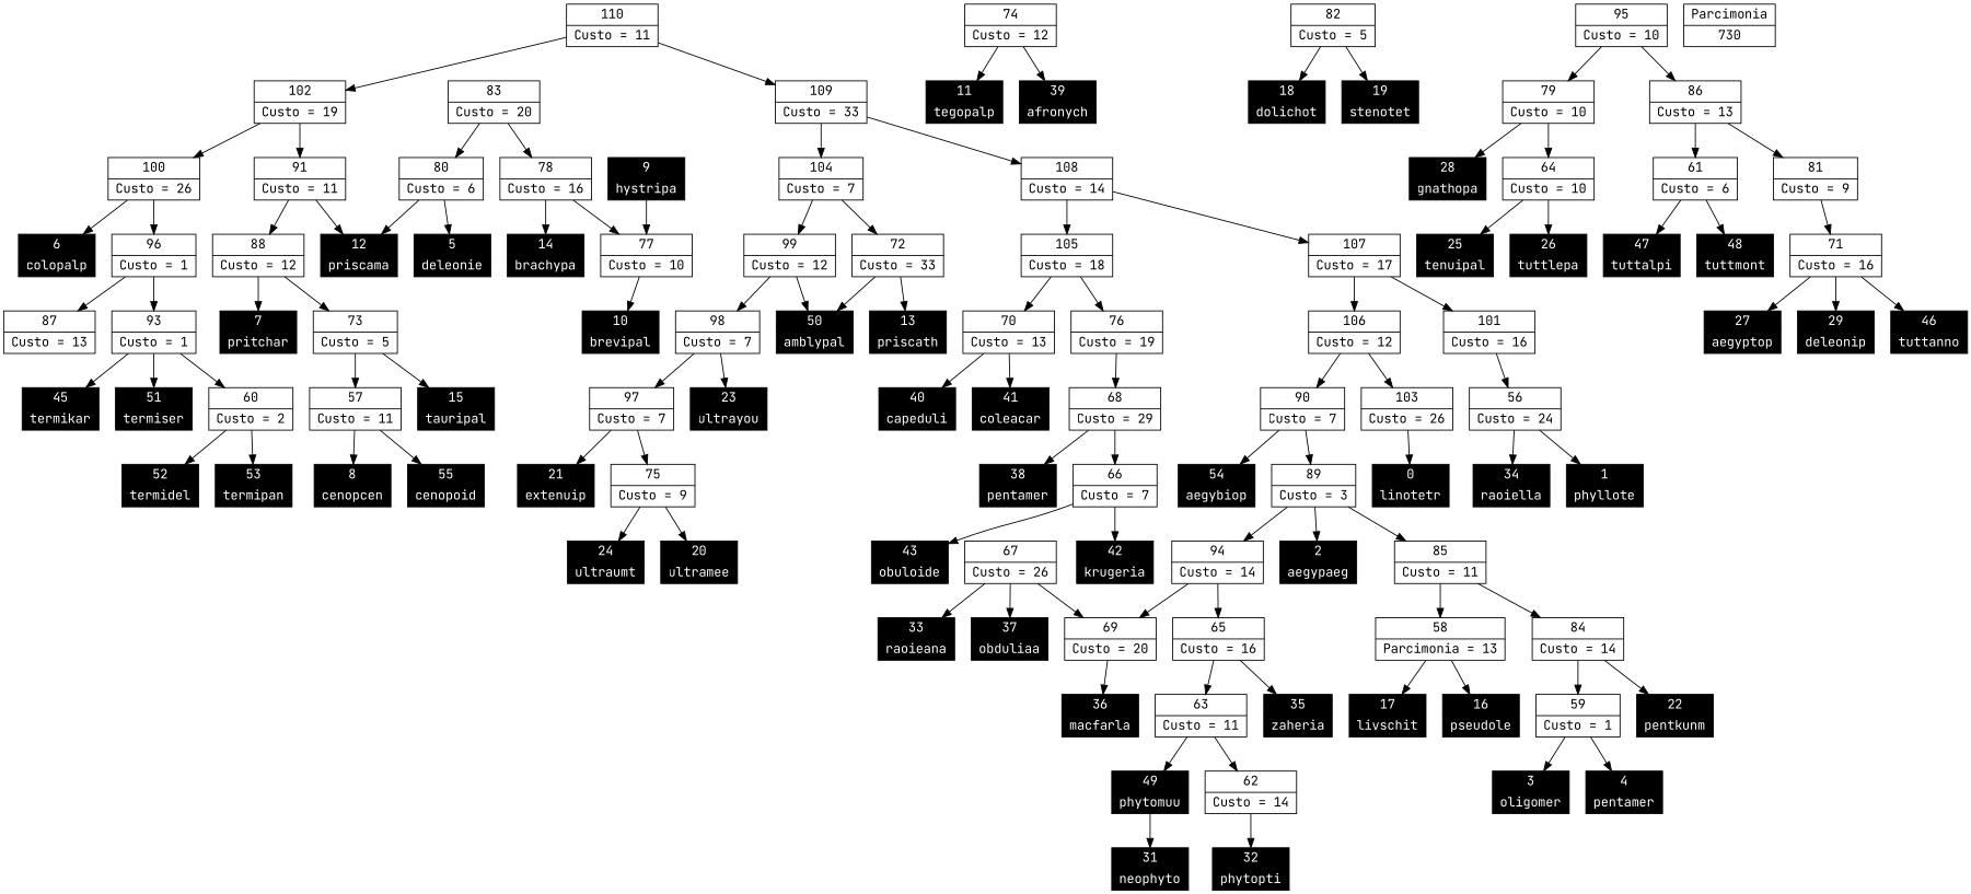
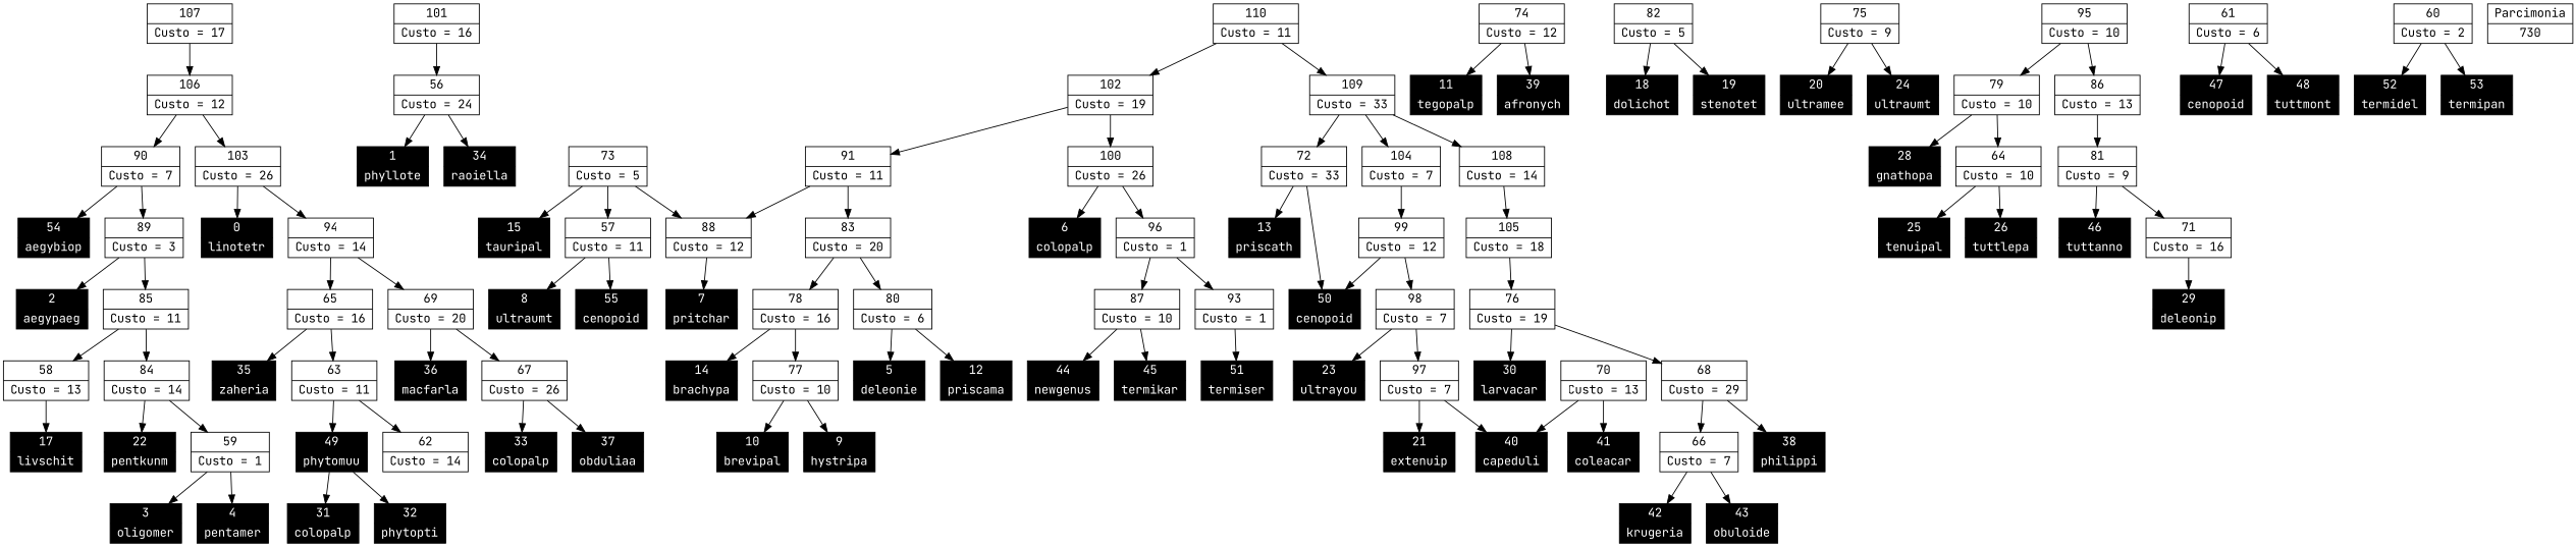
  digraph {
    fontname="JetBrains Mono"
    node [color=black fontcolor=white fontname="JetBrains Mono" fontsize=14 shape=record style=filled]
    edge [fontname="JetBrains Mono"]
    n1 [height=0.5 label="{0 | linotetr}"]
    n2 [height=0.5 label="{1 | phyllote}"]
    n3 [height=0.5 label="{2 | aegypaeg}"]
    n4 [height=0.5 label="{3 | oligomer}"]
    n5 [height=0.5 label="{4 | pentamer}"]
    n6 [height=0.5 label="{5 | deleonie}"]
    n7 [height=0.5 label="{6 | colopalp}"]
    n8 [height=0.5 label="{7 | pritchar}"]
-   n9 [height=0.5 label="{8 | cenopcen}"]
+   n9 [height=0.5 label="{8 | ultraumt}"]
    n10 [height=0.5 label="{9 | hystripa}"]
    n11 [height=0.5 label="{10 | brevipal}"]
    n12 [height=0.5 label="{11 | tegopalp}"]
    n13 [height=0.5 label="{12 | priscama}"]
    n14 [height=0.5 label="{13 | priscath}"]
    n15 [height=0.5 label="{14 | brachypa}"]
    n16 [height=0.5 label="{15 | tauripal}"]
-   n17 [height=0.5 label="{16 | pseudole}"]
    n18 [height=0.5 label="{17 | livschit}"]
    n19 [height=0.5 label="{18 | dolichot}"]
    n20 [height=0.5 label="{19 | stenotet}"]
    n21 [height=0.5 label="{20 | ultramee}"]
    n22 [height=0.5 label="{21 | extenuip}"]
    n23 [height=0.5 label="{22 | pentkunm}"]
    n24 [height=0.5 label="{23 | ultrayou}"]
    n25 [height=0.5 label="{24 | ultraumt}"]
    n26 [height=0.5 label="{25 | tenuipal}"]
    n27 [height=0.5 label="{26 | tuttlepa}"]
-   n28 [height=0.5 label="{27 | aegyptop}"]
    n29 [height=0.5 label="{28 | gnathopa}"]
    n30 [height=0.5 label="{29 | deleonip}"]
-   n32 [height=0.5 label="{31 | neophyto}"]
+   n31 [height=0.5 label="{30 | larvacar}"]
+   n32 [height=0.5 label="{31 | colopalp}"]
    n33 [height=0.5 label="{32 | phytopti}"]
-   n34 [height=0.5 label="{33 | raoieana}"]
+   n34 [height=0.5 label="{33 | colopalp}"]
    n35 [height=0.5 label="{34 | raoiella}"]
    n36 [height=0.5 label="{35 | zaheria}"]
    n37 [height=0.5 label="{36 | macfarla}"]
    n38 [height=0.5 label="{37 | obduliaa}"]
-   n39 [height=0.5 label="{38 | pentamer}"]
+   n39 [height=0.5 label="{38 | philippi}"]
    n40 [height=0.5 label="{39 | afronych}"]
    n41 [height=0.5 label="{40 | capeduli}"]
    n42 [height=0.5 label="{41 | coleacar}"]
    n43 [height=0.5 label="{42 | krugeria}"]
    n44 [height=0.5 label="{43 | obuloide}"]
+   n45 [height=0.5 label="{44 | newgenus}"]
    n46 [height=0.5 label="{45 | termikar}"]
    n47 [height=0.5 label="{46 | tuttanno}"]
-   n48 [height=0.5 label="{47 | tuttalpi}"]
+   n48 [height=0.5 label="{47 | cenopoid}"]
    n49 [height=0.5 label="{48 | tuttmont}"]
    n50 [height=0.5 label="{49 | phytomuu}"]
-   n51 [height=0.5 label="{50 | amblypal}"]
+   n51 [height=0.5 label="{50 | cenopoid}"]
    n52 [height=0.5 label="{51 | termiser}"]
    n53 [height=0.5 label="{52 | termidel}"]
    n54 [height=0.5 label="{53 | termipan}"]
    n55 [height=0.5 label="{54 | aegybiop}"]
    n56 [height=0.5 label="{55 | cenopoid}"]
    n57 [label="{56|Custo = 24}" color="" fontcolor="" fontsize="" style=""]
    n58 [label="{57|Custo = 11}" color="" fontcolor="" fontsize="" style=""]
-   n59 [label="{58|Parcimonia = 13}" color="" fontcolor="" fontsize="" style=""]
+   n59 [label="{58|Custo = 13}" color="" fontcolor="" fontsize="" style=""]
    n60 [label="{59|Custo = 1}" color="" fontcolor="" fontsize="" style=""]
    n61 [label="{60|Custo = 2}" color="" fontcolor="" fontsize="" style=""]
    n62 [label="{61|Custo = 6}" color="" fontcolor="" fontsize="" style=""]
    n63 [label="{62|Custo = 14}" color="" fontcolor="" fontsize="" style=""]
    n64 [label="{63|Custo = 11}" color="" fontcolor="" fontsize="" style=""]
    n65 [label="{64|Custo = 10}" color="" fontcolor="" fontsize="" style=""]
    n66 [label="{65|Custo = 16}" color="" fontcolor="" fontsize="" style=""]
    n67 [label="{66|Custo = 7}" color="" fontcolor="" fontsize="" style=""]
    n68 [label="{67|Custo = 26}" color="" fontcolor="" fontsize="" style=""]
    n69 [label="{68|Custo = 29}" color="" fontcolor="" fontsize="" style=""]
    n70 [label="{69|Custo = 20}" color="" fontcolor="" fontsize="" style=""]
    n71 [label="{70|Custo = 13}" color="" fontcolor="" fontsize="" style=""]
    n72 [label="{71|Custo = 16}" color="" fontcolor="" fontsize="" style=""]
    n73 [label="{72|Custo = 33}" color="" fontcolor="" fontsize="" style=""]
    n74 [label="{73|Custo = 5}" color="" fontcolor="" fontsize="" style=""]
    n75 [label="{74|Custo = 12}" color="" fontcolor="" fontsize="" style=""]
    n76 [label="{75|Custo = 9}" color="" fontcolor="" fontsize="" style=""]
    n77 [label="{76|Custo = 19}" color="" fontcolor="" fontsize="" style=""]
    n78 [label="{77|Custo = 10}" color="" fontcolor="" fontsize="" style=""]
    n79 [label="{78|Custo = 16}" color="" fontcolor="" fontsize="" style=""]
    n80 [label="{79|Custo = 10}" color="" fontcolor="" fontsize="" style=""]
    n81 [label="{80|Custo = 6}" color="" fontcolor="" fontsize="" style=""]
    n82 [label="{81|Custo = 9}" color="" fontcolor="" fontsize="" style=""]
    n83 [label="{82|Custo = 5}" color="" fontcolor="" fontsize="" style=""]
    n84 [label="{83|Custo = 20}" color="" fontcolor="" fontsize="" style=""]
    n85 [label="{84|Custo = 14}" color="" fontcolor="" fontsize="" style=""]
    n86 [label="{85|Custo = 11}" color="" fontcolor="" fontsize="" style=""]
    n87 [label="{86|Custo = 13}" color="" fontcolor="" fontsize="" style=""]
-   n88 [label="{87|Custo = 13}" color="" fontcolor="" fontsize="" style=""]
+   n88 [label="{87|Custo = 10}" color="" fontcolor="" fontsize="" style=""]
    n89 [label="{88|Custo = 12}" color="" fontcolor="" fontsize="" style=""]
    n90 [label="{89|Custo = 3}" color="" fontcolor="" fontsize="" style=""]
    n91 [label="{90|Custo = 7}" color="" fontcolor="" fontsize="" style=""]
    n92 [label="{91|Custo = 11}" color="" fontcolor="" fontsize="" style=""]
    n93 [label="{93|Custo = 1}" color="" fontcolor="" fontsize="" style=""]
    n94 [label="{94|Custo = 14}" color="" fontcolor="" fontsize="" style=""]
    n95 [label="{95|Custo = 10}" color="" fontcolor="" fontsize="" style=""]
    n96 [label="{96|Custo = 1}" color="" fontcolor="" fontsize="" style=""]
    n97 [label="{97|Custo = 7}" color="" fontcolor="" fontsize="" style=""]
    n98 [label="{98|Custo = 7}" color="" fontcolor="" fontsize="" style=""]
    n99 [label="{99|Custo = 12}" color="" fontcolor="" fontsize="" style=""]
    n100 [label="{100|Custo = 26}" color="" fontcolor="" fontsize="" style=""]
    n101 [label="{101|Custo = 16}" color="" fontcolor="" fontsize="" style=""]
    n102 [label="{102|Custo = 19}" color="" fontcolor="" fontsize="" style=""]
    n103 [label="{103|Custo = 26}" color="" fontcolor="" fontsize="" style=""]
    n104 [label="{104|Custo = 7}" color="" fontcolor="" fontsize="" style=""]
    n105 [label="{105|Custo = 18}" color="" fontcolor="" fontsize="" style=""]
    n106 [label="{106|Custo = 12}" color="" fontcolor="" fontsize="" style=""]
    n107 [label="{107|Custo = 17}" color="" fontcolor="" fontsize="" style=""]
    n108 [label="{108|Custo = 14}" color="" fontcolor="" fontsize="" style=""]
    n109 [label="{109|Custo = 33}" color="" fontcolor="" fontsize="" style=""]
    n110 [label="{110|Custo = 11}" color="" fontcolor="" fontsize="" style=""]
    n111 [label="{Parcimonia|730}" color="" fontcolor="" fontsize="" style=""]
    n50 -> n32
    n57 -> n2
    n57 -> n35
    n58 -> n9
    n58 -> n56
-   n59 -> n17
    n59 -> n18
    n60 -> n4
    n60 -> n5
    n61 -> n53
    n61 -> n54
    n62 -> n48
    n62 -> n49
-   n63 -> n33
+   n50 -> n33
    n64 -> n50
    n64 -> n63
    n65 -> n26
    n65 -> n27
    n66 -> n36
    n66 -> n64
    n67 -> n43
    n67 -> n44
    n68 -> n34
    n68 -> n38
    n69 -> n39
    n69 -> n67
    n70 -> n37
-   n68 -> n70
+   n70 -> n68
    n71 -> n41
    n71 -> n42
-   n72 -> n28
    n72 -> n30
    n73 -> n14
    n73 -> n51
    n74 -> n16
    n74 -> n58
    n75 -> n12
    n75 -> n40
    n76 -> n21
    n76 -> n25
+   n77 -> n31
    n77 -> n69
-   n10 -> n78
+   n78 -> n10
    n78 -> n11
    n79 -> n15
    n79 -> n78
    n80 -> n29
    n80 -> n65
    n81 -> n6
    n81 -> n13
-   n72 -> n47
+   n82 -> n47
    n82 -> n72
    n83 -> n19
    n83 -> n20
    n84 -> n79
    n84 -> n81
    n85 -> n23
    n85 -> n60
    n86 -> n59
    n86 -> n85
-   n87 -> n62
    n87 -> n82
-   n93 -> n46
+   n88 -> n45
+   n88 -> n46
    n89 -> n8
-   n89 -> n74
+   n74 -> n89
    n90 -> n3
    n90 -> n86
    n91 -> n55
    n91 -> n90
-   n92 -> n13
+   n92 -> n84
    n92 -> n89
    n93 -> n52
-   n93 -> n61
    n94 -> n66
    n94 -> n70
    n95 -> n80
    n95 -> n87
    n96 -> n88
    n96 -> n93
    n97 -> n22
-   n97 -> n76
+   n97 -> n41
    n98 -> n24
    n98 -> n97
    n99 -> n51
    n99 -> n98
    n100 -> n7
    n100 -> n96
    n101 -> n57
    n102 -> n92
    n102 -> n100
    n103 -> n1
-   n90 -> n94
-   n104 -> n73
+   n103 -> n94
+   n109 -> n73
    n104 -> n99
-   n105 -> n71
    n105 -> n77
    n106 -> n91
    n106 -> n103
-   n107 -> n101
    n107 -> n106
    n108 -> n105
-   n108 -> n107
    n109 -> n104
    n109 -> n108
    n110 -> n102
    n110 -> n109
  }
